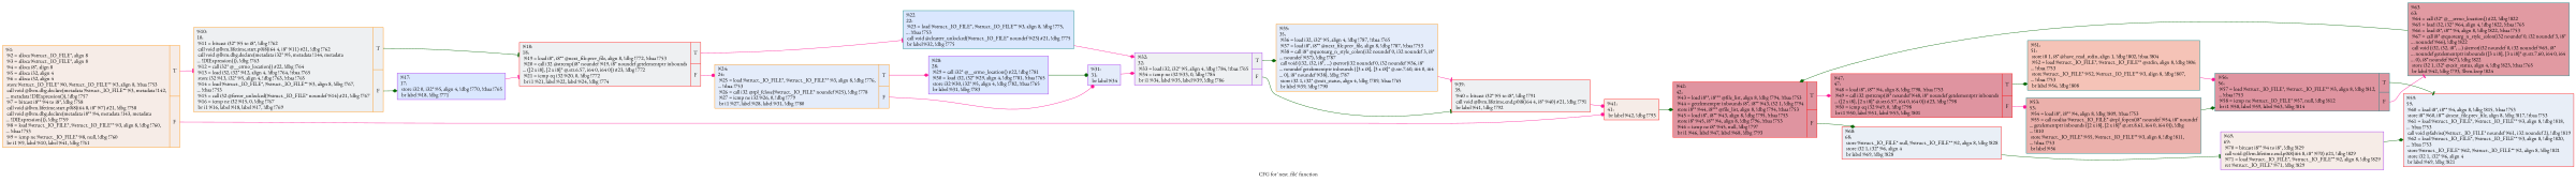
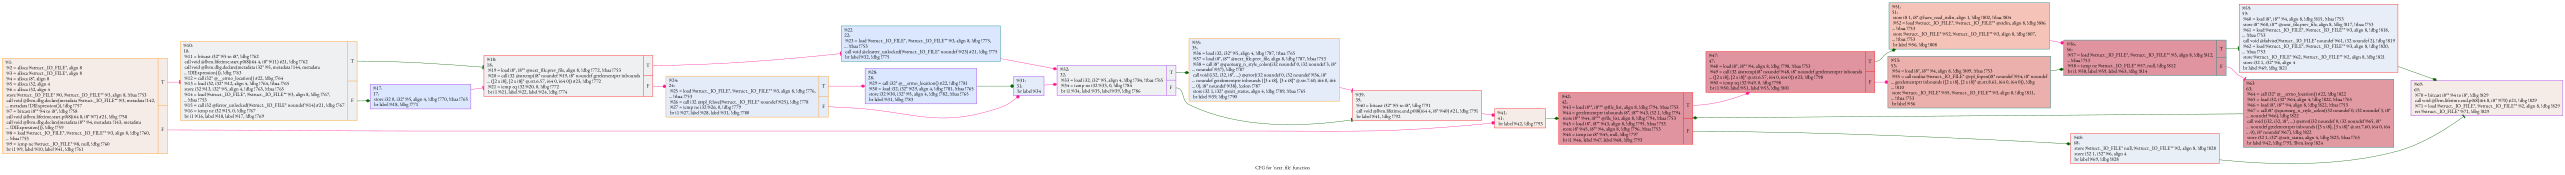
  digraph {
    fontname="EB Garamond"
    label="CFG for 'next_file' function"
    rankdir=LR
    node [color=red fillcolor="#d9dce170" fontname="EB Garamond" shape=record style=filled]
    edge [arrowhead=diamond color=deeppink fontname="EB Garamond"]
    n1 [color=darkorange fillcolor="#ead5c970" label="{%1:\l  %2 = alloca %struct._IO_FILE*, align 8\l  %3 = alloca %struct._IO_FILE*, align 8\l  %4 = alloca i8*, align 8\l  %5 = alloca i32, align 4\l  %6 = alloca i32, align 4\l  store %struct._IO_FILE* %0, %struct._IO_FILE** %3, align 8, !tbaa !753\l  call void @llvm.dbg.declare(metadata %struct._IO_FILE** %3, metadata !142,\l... metadata !DIExpression()), !dbg !757\l  %7 = bitcast i8** %4 to i8*, !dbg !758\l  call void @llvm.lifetime.start.p0i8(i64 8, i8* %7) #21, !dbg !758\l  call void @llvm.dbg.declare(metadata i8** %4, metadata !143, metadata\l... !DIExpression()), !dbg !759\l  %8 = load %struct._IO_FILE*, %struct._IO_FILE** %3, align 8, !dbg !760,\l... !tbaa !753\l  %9 = icmp ne %struct._IO_FILE* %8, null, !dbg !760\l  br i1 %9, label %10, label %41, !dbg !761\l|{<s0>T|<s1>F}}"]
    n2 [color=darkorange label="{%10:\l10:                                               \l  %11 = bitcast i32* %5 to i8*, !dbg !762\l  call void @llvm.lifetime.start.p0i8(i64 4, i8* %11) #21, !dbg !762\l  call void @llvm.dbg.declare(metadata i32* %5, metadata !144, metadata\l... !DIExpression()), !dbg !763\l  %12 = call i32* @__errno_location() #22, !dbg !764\l  %13 = load i32, i32* %12, align 4, !dbg !764, !tbaa !765\l  store i32 %13, i32* %5, align 4, !dbg !763, !tbaa !765\l  %14 = load %struct._IO_FILE*, %struct._IO_FILE** %3, align 8, !dbg !767,\l... !tbaa !753\l  %15 = call i32 @ferror_unlocked(%struct._IO_FILE* noundef %14) #21, !dbg !767\l  %16 = icmp ne i32 %15, 0, !dbg !767\l  br i1 %16, label %18, label %17, !dbg !769\l|{<s0>T|<s1>F}}"]
    n3 [fillcolor="#ead5c970" label="{%41:\l41:                                               \l  br label %42, !dbg !793\l}"]
    n4 [label="{%18:\l18:                                               \l  %19 = load i8*, i8** @next_file.prev_file, align 8, !dbg !772, !tbaa !753\l  %20 = call i32 @strcmp(i8* noundef %19, i8* noundef getelementptr inbounds\l... ([2 x i8], [2 x i8]* @.str.6.57, i64 0, i64 0)) #23, !dbg !772\l  %21 = icmp eq i32 %20, 0, !dbg !772\l  br i1 %21, label %22, label %24, !dbg !774\l|{<s0>T|<s1>F}}"]
    n5 [color=purple fillcolor="#abc8fd70" label="{%17:\l17:                                               \l  store i32 0, i32* %5, align 4, !dbg !770, !tbaa !765\l  br label %18, !dbg !771\l}"]
    n6 [fillcolor="#b70d2870" label="{%42:\l42:                                               \l  %43 = load i8**, i8*** @file_list, align 8, !dbg !794, !tbaa !753\l  %44 = getelementptr inbounds i8*, i8** %43, i32 1, !dbg !794\l  store i8** %44, i8*** @file_list, align 8, !dbg !794, !tbaa !753\l  %45 = load i8*, i8** %43, align 8, !dbg !795, !tbaa !753\l  store i8* %45, i8** %4, align 8, !dbg !796, !tbaa !753\l  %46 = icmp ne i8* %45, null, !dbg !797\l  br i1 %46, label %47, label %68, !dbg !793\l|{<s0>T|<s1>F}}"]
    n7 [color=teal fillcolor="#abc8fd70" label="{%22:\l22:                                               \l  %23 = load %struct._IO_FILE*, %struct._IO_FILE** %3, align 8, !dbg !775,\l... !tbaa !753\l  call void @clearerr_unlocked(%struct._IO_FILE* noundef %23) #21, !dbg !775\l  br label %32, !dbg !775\l}"]
    n8 [color=darkorange fillcolor="#c1d4f470" label="{%24:\l24:                                               \l  %25 = load %struct._IO_FILE*, %struct._IO_FILE** %3, align 8, !dbg !776,\l... !tbaa !753\l  %26 = call i32 @rpl_fclose(%struct._IO_FILE* noundef %25), !dbg !778\l  %27 = icmp ne i32 %26, 0, !dbg !779\l  br i1 %27, label %28, label %31, !dbg !780\l|{<s0>T|<s1>F}}"]
    n9 [fillcolor="#b70d2870" label="{%47:\l47:                                               \l  %48 = load i8*, i8** %4, align 8, !dbg !798, !tbaa !753\l  %49 = call i32 @strcmp(i8* noundef %48, i8* noundef getelementptr inbounds\l... ([2 x i8], [2 x i8]* @.str.6.57, i64 0, i64 0)) #23, !dbg !798\l  %50 = icmp eq i32 %49, 0, !dbg !798\l  br i1 %50, label %51, label %53, !dbg !801\l|{<s0>T|<s1>F}}"]
    n10 [fillcolor="#cedaeb70" label="{%68:\l68:                                               \l  store %struct._IO_FILE* null, %struct._IO_FILE** %2, align 8, !dbg !828\l  store i32 1, i32* %6, align 4\l  br label %69, !dbg !828\l}"]
    n11 [color=purple label="{%32:\l32:                                               \l  %33 = load i32, i32* %5, align 4, !dbg !784, !tbaa !765\l  %34 = icmp ne i32 %33, 0, !dbg !784\l  br i1 %34, label %35, label %39, !dbg !786\l|{<s0>T|<s1>F}}"]
    n12 [color=purple fillcolor="#abc8fd70" label="{%28:\l28:                                               \l  %29 = call i32* @__errno_location() #22, !dbg !781\l  %30 = load i32, i32* %29, align 4, !dbg !781, !tbaa !765\l  store i32 %30, i32* %5, align 4, !dbg !782, !tbaa !765\l  br label %31, !dbg !783\l}"]
    n13 [color=purple fillcolor="#c1d4f470" label="{%31:\l31:                                               \l  br label %34\l}"]
-   n14 [color=darkorange fillcolor="#c1d4f470" label="{%35:\l35:                                               \l  %36 = load i32, i32* %5, align 4, !dbg !787, !tbaa !765\l  %37 = load i8*, i8** @next_file.prev_file, align 8, !dbg !787, !tbaa !753\l  %38 = call i8* @quotearg_n_style_colon(i32 noundef 0, i32 noundef 3, i8*\l... noundef %37), !dbg !787\l  call void (i32, i32, i8*, ...) @error(i32 noundef 0, i32 noundef %36, i8*\l... noundef getelementptr inbounds ([3 x i8], [3 x i8]* @.str.7.60, i64 0, i64\l... 0), i8* noundef %38), !dbg !787\l  store i32 1, i32* @exit_status, align 4, !dbg !789, !tbaa !765\l  br label %39, !dbg !790\l}"]
+   n14 [color=darkorange fillcolor="#c1d4f470" label="{%35:\l35:                                               \l  %36 = load i32, i32* %5, align 4, !dbg !787, !tbaa !765\l  %37 = load i8*, i8** @next_file.prev_file, align 8, !dbg !787, !tbaa !753\l  %38 = call i8* @quotearg_n_style_colon(i32 noundef 0, i32 noundef 3, i8*\l... noundef %37), !dbg !787\l  call void (i32, i32, i8*, ...) @error(i32 noundef 0, i32 noundef %36, i8*\l... noundef getelementptr inbounds ([3 x i8], [3 x i8]* @.str.7.60, i64 0, i64\l... 0), i8* noundef %38), !colon !787\l  store i32 1, i32* @exit_status, align 4, !dbg !789, !tbaa !765\l  br label %39, !dbg !790\l}"]
    n15 [label="{%39:\l39:                                               \l  %40 = bitcast i32* %5 to i8*, !dbg !791\l  call void @llvm.lifetime.end.p0i8(i64 4, i8* %40) #21, !dbg !791\l  br label %41, !dbg !792\l}"]
    n16 [color=teal fillcolor="#e8765c70" label="{%51:\l51:                                               \l  store i8 1, i8* @have_read_stdin, align 1, !dbg !802, !tbaa !804\l  %52 = load %struct._IO_FILE*, %struct._IO_FILE** @stdin, align 8, !dbg !806,\l... !tbaa !753\l  store %struct._IO_FILE* %52, %struct._IO_FILE** %3, align 8, !dbg !807,\l... !tbaa !753\l  br label %56, !dbg !808\l}"]
    n17 [color=teal fillcolor="#d24b4070" label="{%53:\l53:                                               \l  %54 = load i8*, i8** %4, align 8, !dbg !809, !tbaa !753\l  %55 = call noalias %struct._IO_FILE* @rpl_fopen(i8* noundef %54, i8* noundef\l... getelementptr inbounds ([2 x i8], [2 x i8]* @.str.8.61, i64 0, i64 0)), !dbg\l... !810\l  store %struct._IO_FILE* %55, %struct._IO_FILE** %3, align 8, !dbg !811,\l... !tbaa !753\l  br label %56\l}"]
    n18 [color=purple fillcolor="#ead5c970" label="{%69:\l69:                                               \l  %70 = bitcast i8** %4 to i8*, !dbg !829\l  call void @llvm.lifetime.end.p0i8(i64 8, i8* %70) #21, !dbg !829\l  %71 = load %struct._IO_FILE*, %struct._IO_FILE** %2, align 8, !dbg !829\l  ret %struct._IO_FILE* %71, !dbg !829\l}"]
    n19 [color=teal fillcolor="#b70d2870" label="{%56:\l56:                                               \l  %57 = load %struct._IO_FILE*, %struct._IO_FILE** %3, align 8, !dbg !812,\l... !tbaa !753\l  %58 = icmp ne %struct._IO_FILE* %57, null, !dbg !812\l  br i1 %58, label %59, label %63, !dbg !814\l|{<s0>T|<s1>F}}"]
    n20 [fillcolor="#cbd8ee70" label="{%59:\l59:                                               \l  %60 = load i8*, i8** %4, align 8, !dbg !815, !tbaa !753\l  store i8* %60, i8** @next_file.prev_file, align 8, !dbg !817, !tbaa !753\l  %61 = load %struct._IO_FILE*, %struct._IO_FILE** %3, align 8, !dbg !818,\l... !tbaa !753\l  call void @fadvise(%struct._IO_FILE* noundef %61, i32 noundef 2), !dbg !819\l  %62 = load %struct._IO_FILE*, %struct._IO_FILE** %3, align 8, !dbg !820,\l... !tbaa !753\l  store %struct._IO_FILE* %62, %struct._IO_FILE** %2, align 8, !dbg !821\l  store i32 1, i32* %6, align 4\l  br label %69, !dbg !821\l}"]
    n21 [color=teal fillcolor="#bb1b2c70" label="{%63:\l63:                                               \l  %64 = call i32* @__errno_location() #22, !dbg !822\l  %65 = load i32, i32* %64, align 4, !dbg !822, !tbaa !765\l  %66 = load i8*, i8** %4, align 8, !dbg !822, !tbaa !753\l  %67 = call i8* @quotearg_n_style_colon(i32 noundef 0, i32 noundef 3, i8*\l... noundef %66), !dbg !822\l  call void (i32, i32, i8*, ...) @error(i32 noundef 0, i32 noundef %65, i8*\l... noundef getelementptr inbounds ([3 x i8], [3 x i8]* @.str.7.60, i64 0, i64\l... 0), i8* noundef %67), !dbg !822\l  store i32 1, i32* @exit_status, align 4, !dbg !823, !tbaa !765\l  br label %42, !dbg !793, !llvm.loop !824\l}"]
    n1 -> n2 [arrowhead=tee tailport=s0]
    n1 -> n3 [arrowhead=dot tailport=s1]
    n2 -> n4 [arrowhead=tee color=darkgreen tailport=s0]
    n2 -> n5 [color=darkgreen tailport=s1]
    n3 -> n6 [color=darkgreen]
    n4 -> n7 [arrowhead=tee tailport=s0]
    n4 -> n8 [arrowhead=dot tailport=s1]
    n5 -> n4 [arrowhead=tee]
    n6 -> n9 [tailport=s0]
    n6 -> n10 [color=darkgreen tailport=s1]
    n7 -> n11
    n8 -> n12 [tailport=s0]
    n8 -> n13 [arrowhead=dot tailport=s1]
    n9 -> n16 [color=darkgreen tailport=s0]
    n9 -> n17 [arrowhead=dot tailport=s1]
    n10 -> n18 [arrowhead=tee color=darkgreen]
    n11 -> n14 [color=darkgreen tailport=s0]
    n11 -> n15 [arrowhead=tee color=darkgreen tailport=s1]
    n12 -> n13 [arrowhead=dot color=darkgreen]
    n13 -> n11
    n14 -> n15 [arrowhead=tee]
    n15 -> n3 [arrowhead=dot]
    n16 -> n19 [arrowhead=dot]
    n17 -> n19 [color=darkgreen]
    n19 -> n20 [arrowhead=tee color=darkgreen tailport=s0]
    n19 -> n21 [arrowhead=tee tailport=s1]
-   n18 -> n20 [color=darkgreen]
+   n20 -> n18 [color=darkgreen]
    n21 -> n6 [color=darkgreen]
  }
